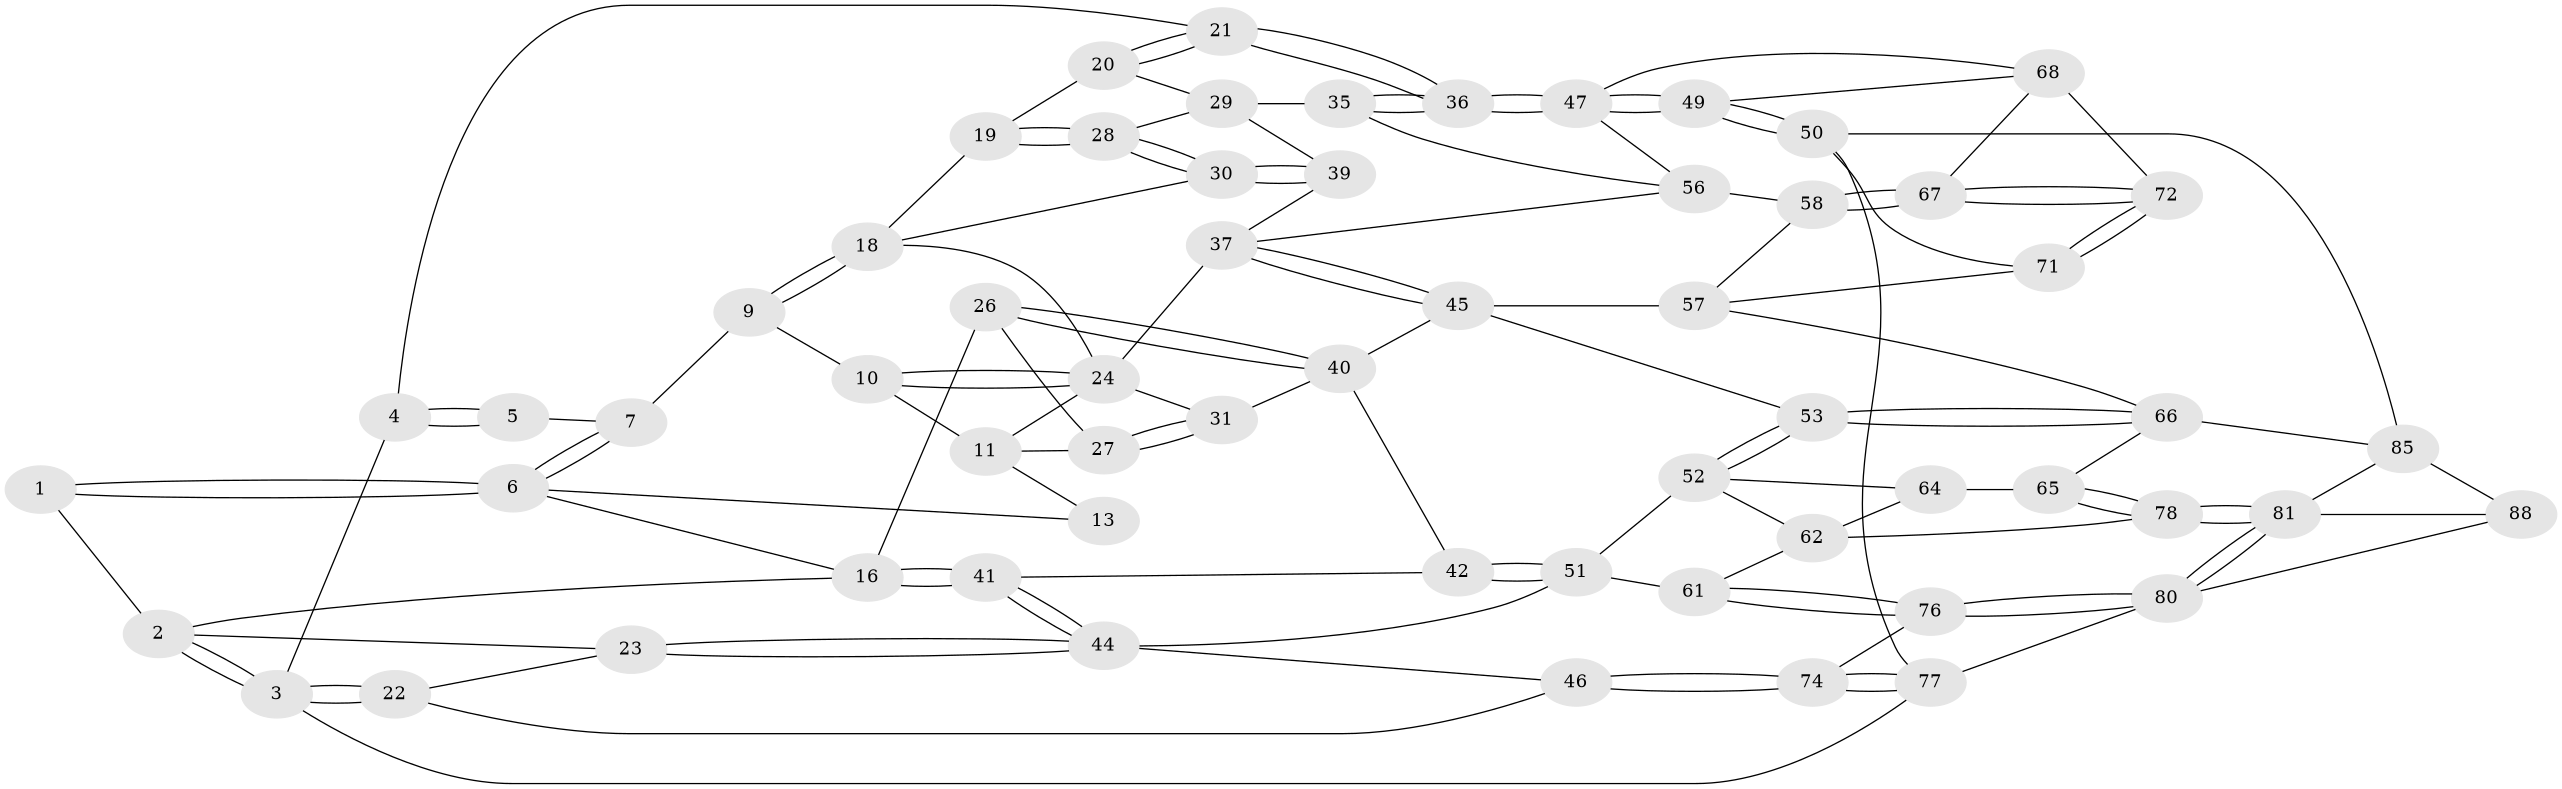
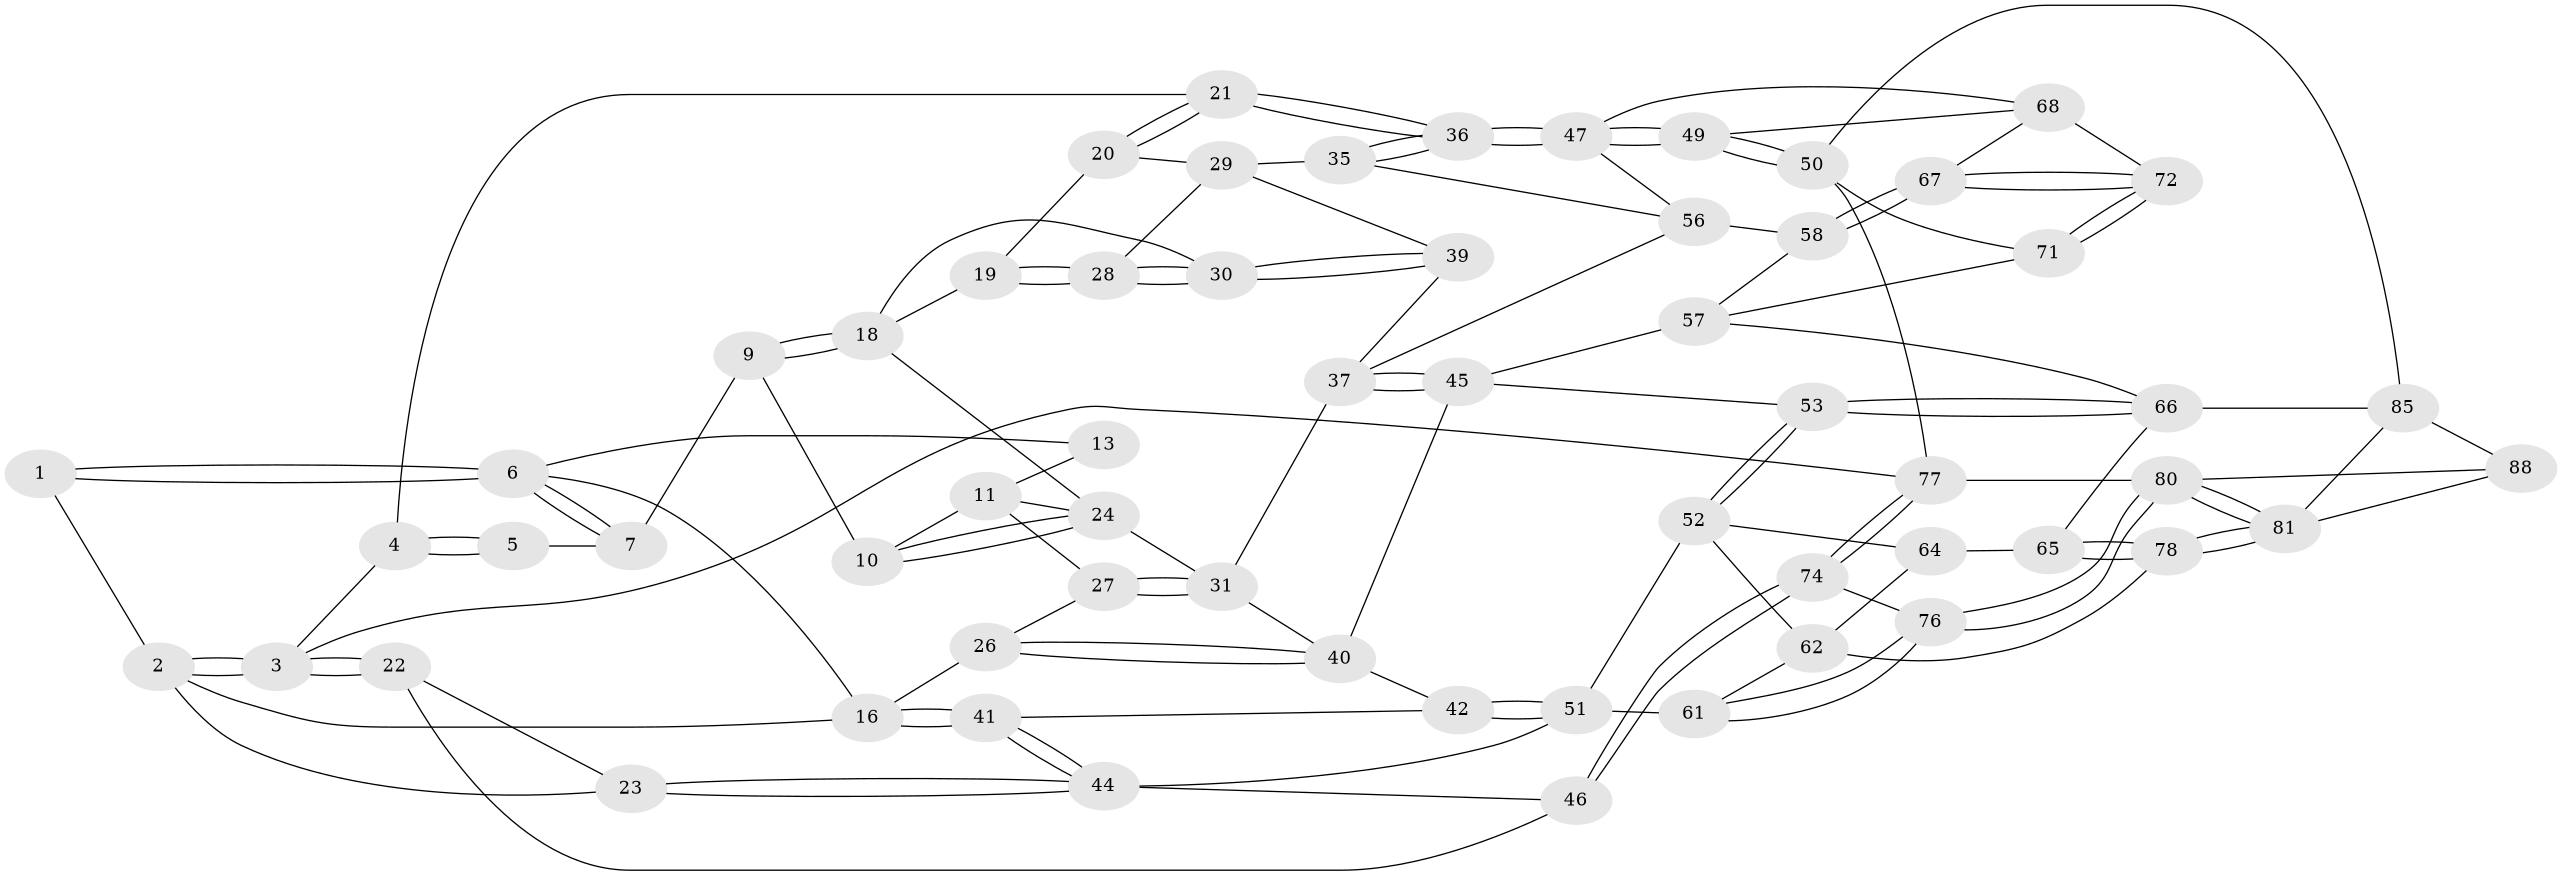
  graph {
    rankdir=LR
    node [color=gray90 style=filled]
    2 [super="+15"]
    1
    6 [super="+14"]
    3
    16 [super="+17"]
    23
    7 [super="+8"]
    13
    4
    22
    77 [super="+82"]
    26
    41
    44 [super="+47"]
    5
    21
    46
    80 [super="+83"]
    36
    50 [super="+87"]
    71
    85 [super="+86"]
    9
    10
    18 [super="+25"]
    11 [super="+12"]
    24 [super="+33"]
    19
    30
    27
    31 [super="+32"]
    40 [super="+43"]
    42
    20
    28
    39
    29 [super="+34"]
    35
    n39 [label=47 super="+60"]
    74 [super="+75"]
    51 [super="+55"]
    37 [super="+38"]
    45 [super="+54"]
    56 [super="+59"]
    58
    49
    68 [super="+79"]
    53
    57 [super="+70"]
    52 [super="+63"]
    61
    66 [super="+69"]
    76
    72
    88
    62 [super="+73"]
    64
    78
    65
    67
    81 [super="+84"]
    2 -- 3
    2 -- 3
    2 -- 16
    2 -- 23
    1 -- 2
    1 -- 6
    1 -- 6
    6 -- 16
    6 -- 7
    6 -- 7
    6 -- 13
    3 -- 4
    3 -- 22
    3 -- 22
    3 -- 77
    16 -- 26
    16 -- 41
    16 -- 41
    23 -- 44
    23 -- 44
    7 -- 9
    4 -- 5
    4 -- 5
    4 -- 21
    22 -- 23
    22 -- 46
    77 -- 80
    26 -- 27
    26 -- 40
    26 -- 40
    41 -- 44
    41 -- 44
    41 -- 42
    44 -- 46
    44 -- 51
    5 -- 7
    21 -- 36
    21 -- 36
    46 -- 74
    46 -- 74
    80 -- 88
    80 -- 81
    80 -- 81
    36 -- n39
    36 -- n39
    50 -- 77
    50 -- 71
    50 -- 85
    71 -- 72
    71 -- 72
    85 -- 88
    9 -- 10
    9 -- 18
    9 -- 18
    10 -- 11
    10 -- 24
    10 -- 24
    18 -- 24
    18 -- 19
    18 -- 30
    11 -- 13
    11 -- 24
    11 -- 27
    24 -- 31
    19 -- 20
    19 -- 28
    19 -- 28
    30 -- 39
    30 -- 39
    27 -- 31
    27 -- 31
    31 -- 40
-   24 -- 37
+   31 -- 37
    40 -- 42
    40 -- 45
    42 -- 51
    42 -- 51
    20 -- 21
    20 -- 21
    20 -- 29
    28 -- 30
    28 -- 30
    28 -- 29
    29 -- 39
    29 -- 35
    35 -- 36
    35 -- 36
    35 -- 56
    n39 -- 56
    n39 -- 49
    n39 -- 49
    n39 -- 68
    74 -- 77 [weight=2]
    74 -- 77
    74 -- 76
    51 -- 52
    51 -- 61
    37 -- 39
    37 -- 45
    37 -- 45
    37 -- 56
    45 -- 53
    45 -- 57
    56 -- 58
    58 -- 67
    58 -- 67
    49 -- 50
    49 -- 50
    49 -- 68
    68 -- 72
    53 -- 66
    53 -- 66
    57 -- 71
    57 -- 58
    57 -- 66
    52 -- 53
    52 -- 53
    52 -- 62
    52 -- 64
    61 -- 76
    61 -- 76
    61 -- 62
    66 -- 85
    76 -- 80
    76 -- 80
    62 -- 64
    62 -- 78
    64 -- 65
    78 -- 81
    78 -- 81
    65 -- 66
    65 -- 78
    65 -- 78
    67 -- 68
    67 -- 72
    67 -- 72
    81 -- 85
    81 -- 88
  }
